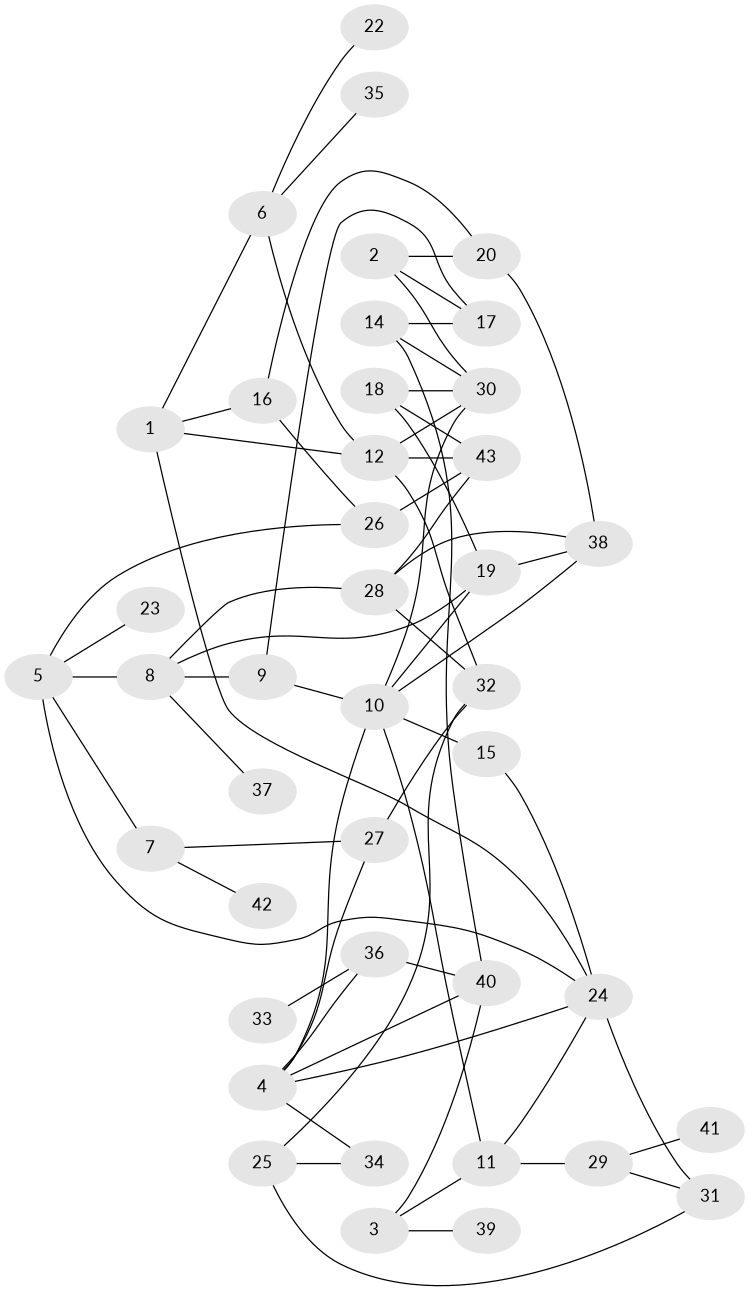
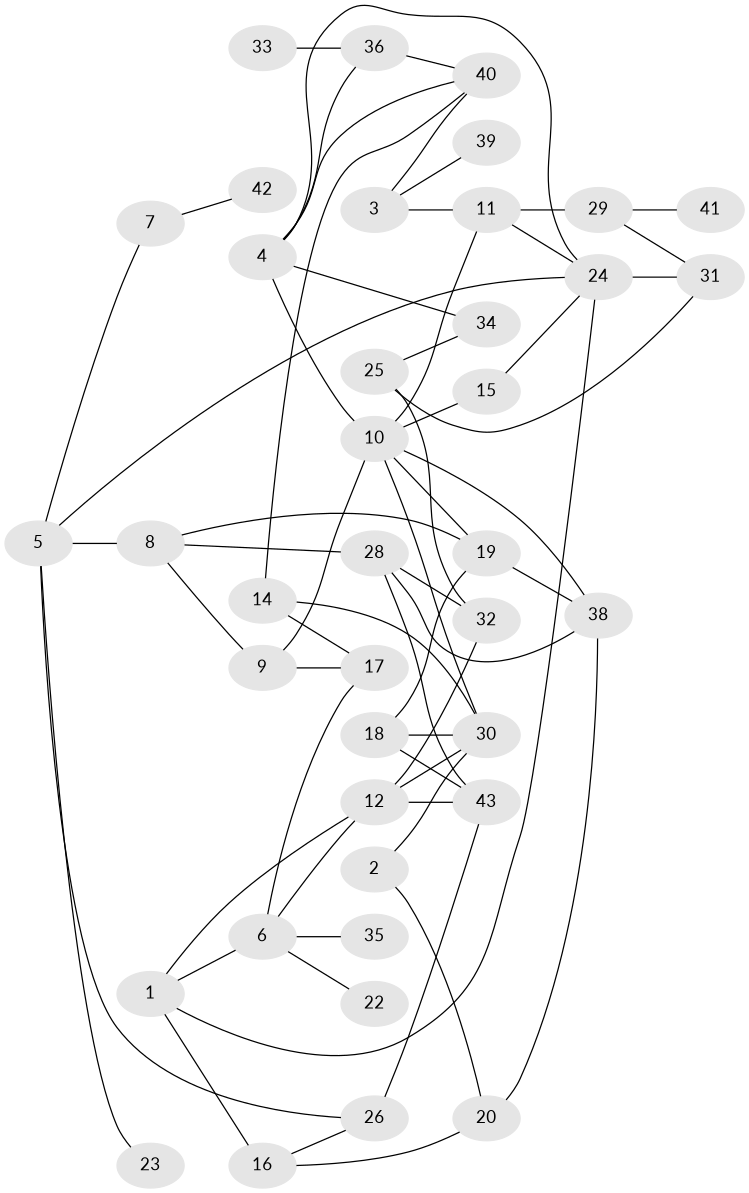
  graph {
    fontname=Lato
    rankdir=LR
    node [color=gray90 fontname=Lato style=filled]
    edge [fontname=Lato weight=1.0]
    1
    6
    16
    24
    12
    2
    17
    20
    30
    22
    35
    26
    31
    38
    3
    11
    39
    40
    29
    4
    10
-   27
    34
    36
    19
    15
    32
    5
    7
    8
    23
    42
    9
    28
-   37
    43
    41
    14
    18
    25
    33
    1 -- 6
    1 -- 16
    1 -- 24
    1 -- 12
    6 -- 12
    6 -- 22
    6 -- 35
    16 -- 20
    16 -- 26
    24 -- 31
    12 -- 30
    12 -- 32
    12 -- 43
-   2 -- 17
+   6 -- 17
    2 -- 20
    2 -- 30
    20 -- 38
    26 -- 43
    3 -- 11
    3 -- 39
    3 -- 40
    11 -- 24
    11 -- 29 [weight=2.0]
    29 -- 31
    29 -- 41
    4 -- 24
    4 -- 40
    4 -- 10 [weight=2.0]
-   4 -- 27
    4 -- 34 [weight=2.0]
    4 -- 36
    10 -- 30 [weight=2.0]
    10 -- 38
    10 -- 11
    10 -- 19
    10 -- 15
-   27 -- 32
    36 -- 40
    19 -- 38
    15 -- 24
    5 -- 24
    5 -- 26
    5 -- 7
    5 -- 8
    5 -- 23
-   7 -- 27
    7 -- 42
    8 -- 19
    8 -- 9
    8 -- 28
-   8 -- 37
    9 -- 17
    9 -- 10
    28 -- 38
    28 -- 32
    28 -- 43
    14 -- 17
    14 -- 30
    14 -- 40
    18 -- 30
    18 -- 19
    18 -- 43
    25 -- 31
    25 -- 34
    25 -- 32
    33 -- 36
  }
